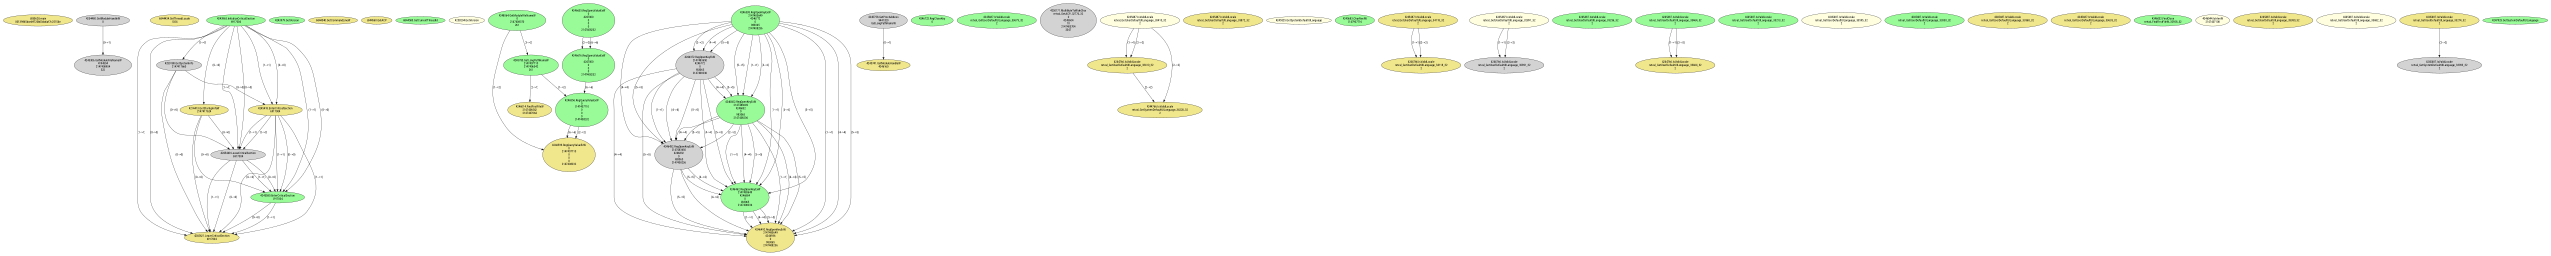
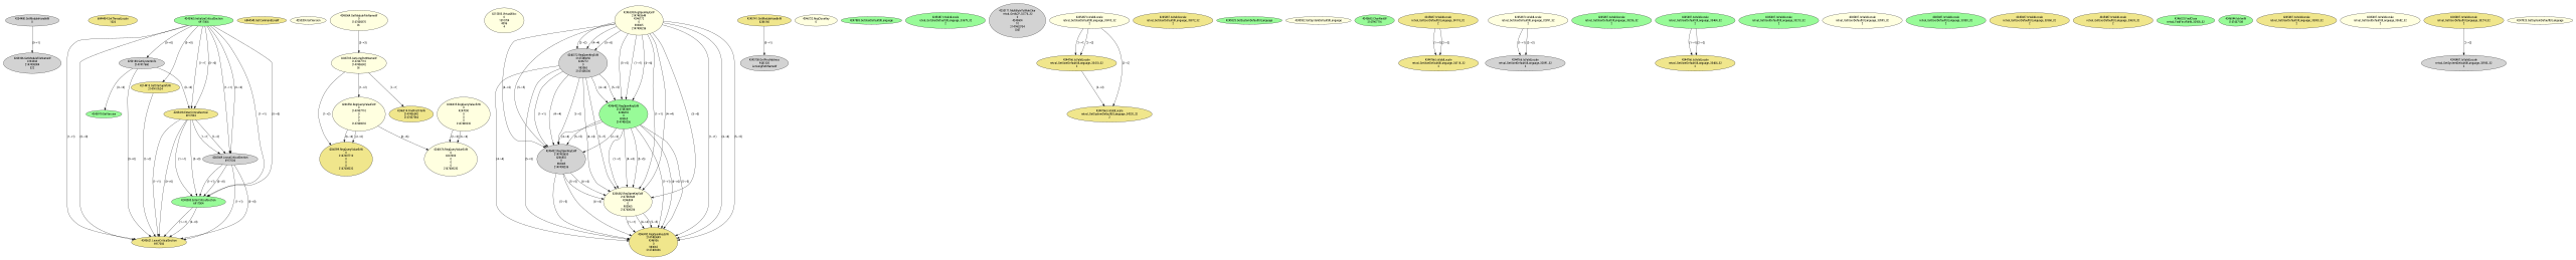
  digraph {
    fontname="Roboto Condensed"
    node [fillcolor=khaki fontname="Roboto Condensed" style=filled]
    edge [fontname="Roboto Condensed"]
-   n1 [label="6850628.main\n00139865dceb9720b03da6af7c25154e"]
    n2 [fillcolor=lightgrey label="4254480.GetModuleHandleW\n0"]
    n3 [fillcolor=lightgrey label="4243306.GetModuleFileNameW\n4194304\n2147408904\n522"]
    n4 [label="6844434.SetThreadLocale\n1024"]
    n5 [fillcolor=palegreen label="4243965.InitializeCriticalSection\n6917004"]
    n6 [fillcolor=lightgrey label="4250188.GetSystemInfo\n2147417660"]
    n7 [label="4214413.GetStartupInfoW\n2147417624"]
    n8 [label="4245418.EnterCriticalSection\n6917004"]
    n9 [fillcolor=lightgrey label="4245469.LeaveCriticalSection\n6917004"]
    n10 [fillcolor=palegreen label="4245580.EnterCriticalSection\n6917004"]
    n11 [label="4245621.LeaveCriticalSection\n6917004"]
    n12 [fillcolor=palegreen label="4243979.GetVersion\n"]
    n13 [label="6844540.GetCommandLineW\n"]
-   n14 [label="6844560.GetACP\n"]
-   n15 [fillcolor=palegreen label="6844580.GetCurrentThreadId\n"]
    n16 [fillcolor=lightyellow label="4250204.GetVersion\n"]
-   n17 [fillcolor=palegreen label="4248064.GetModuleFileNameW\n0\n2147408370\n261"]
-   n18 [fillcolor=palegreen label="4245785.GetLongPathNameW\n2147407710\n2147406542\n261"]
-   n19 [fillcolor=palegreen label="4246556.RegQueryValueExW\n0\n2147407710\n0\n0\n0\n2147408232"]
+   n17 [fillcolor=lightyellow label="4248064.GetModuleFileNameW\n0\n2147408370\n261"]
+   n18 [fillcolor=lightyellow label="4245785.GetLongPathNameW\n2147407710\n2147406542\n261"]
+   n19 [fillcolor=lightyellow label="4246556.RegQueryValueExW\n0\n2147407710\n0\n0\n0\n2147408232"]
    n20 [label="4246599.RegQueryValueExW\n0\n2147407710\n0\n0\n0\n2147408232"]
    n21 [label="4246014.FindFirstFileW\n2147406542\n2147407064"]
-   n23 [fillcolor=palegreen label="4246338.RegOpenKeyExW\n2147483649\n4246772\n0\n983065\n2147408236"]
+   n22 [fillcolor=lightyellow label="4215383.VirtualAlloc\n0\n1310704\n4096\n4"]
+   n23 [fillcolor=lightyellow label="4246338.RegOpenKeyExW\n2147483649\n4246772\n0\n983065\n2147408236"]
    n24 [fillcolor=lightgrey label="4246372.RegOpenKeyExW\n2147483650\n4246772\n0\n983065\n2147408236"]
    n25 [fillcolor=palegreen label="4246402.RegOpenKeyExW\n2147483649\n4246832\n0\n983065\n2147408236"]
    n26 [fillcolor=lightgrey label="4246432.RegOpenKeyExW\n2147483650\n4246832\n0\n983065\n2147408236"]
-   n27 [fillcolor=palegreen label="4246462.RegOpenKeyExW\n2147483649\n4246884\n0\n983065\n2147408236"]
+   n27 [fillcolor=lightyellow label="4246462.RegOpenKeyExW\n2147483649\n4246884\n0\n983065\n2147408236"]
    n28 [label="4246492.RegOpenKeyExW\n2147483649\n4246936\n0\n983065\n2147408236"]
    n29 [label="4245741.GetModuleHandleW\n4246160"]
    n30 [fillcolor=lightgrey label="4245758.GetProcAddress\n9441320\nGetLongPathNameW"]
-   n31 [fillcolor=palegreen label="4246676.RegQueryValueExW\n0\n4247000\n0\n0\n0\n2147408232"]
-   n32 [fillcolor=palegreen label="4246635.RegQueryValueExW\n0\n4247000\n0\n0\n0\n2147408232"]
-   n33 [fillcolor=palegreen label="4246722.RegCloseKey\n0"]
+   n31 [fillcolor=lightyellow label="4246676.RegQueryValueExW\n0\n4247000\n0\n0\n0\n2147408232"]
+   n32 [fillcolor=lightyellow label="4246635.RegQueryValueExW\n0\n4247000\n0\n0\n0\n2147408232"]
+   n33 [fillcolor=lightyellow label="4246722.RegCloseKey\n0"]
+   n34 [fillcolor=palegreen label="4247883.GetUserDefaultUILanguage\n"]
    n35 [fillcolor=palegreen label="4245487.IsValidLocale\nretval_GetUserDefaultUILanguage_33679_32\n2"]
    n36 [fillcolor=lightgrey label="4250171.MultiByteToWideChar\nretval_GetACP_32774_32\n0\n4243604\n10\n2147403704\n2047"]
    n37 [fillcolor=lightyellow label="4245487.IsValidLocale\nretval_GetUserDefaultUILanguage_33410_32\n2"]
    n38 [label="4244766.IsValidLocale\nretval_GetUserDefaultUILanguage_33410_32\n2"]
    n39 [label="4244766.IsValidLocale\nretval_GetSystemDefaultUILanguage_34220_32\n2"]
    n40 [label="4245487.IsValidLocale\nretval_GetUserDefaultUILanguage_33872_32\n2"]
-   n41 [fillcolor=lightyellow label="4245525.GetSystemDefaultUILanguage\n"]
+   n41 [fillcolor=palegreen label="4245525.GetSystemDefaultUILanguage\n"]
+   n42 [fillcolor=lightyellow label="4245552.GetSystemDefaultUILanguage\n"]
    n43 [fillcolor=palegreen label="4245683.CharNextW\n2147907716"]
    n44 [label="4245487.IsValidLocale\nretval_GetUserDefaultUILanguage_34118_32\n2"]
    n45 [label="4244766.IsValidLocale\nretval_GetUserDefaultUILanguage_34118_32\n2"]
    n46 [fillcolor=lightyellow label="4245487.IsValidLocale\nretval_GetUserDefaultUILanguage_32891_32\n2"]
    n47 [fillcolor=lightgrey label="4244766.IsValidLocale\nretval_GetUserDefaultUILanguage_32891_32\n2"]
    n48 [fillcolor=palegreen label="4245487.IsValidLocale\nretval_GetUserDefaultUILanguage_33236_32\n2"]
    n49 [fillcolor=palegreen label="4245487.IsValidLocale\nretval_GetUserDefaultUILanguage_33464_32\n2"]
    n50 [label="4244766.IsValidLocale\nretval_GetUserDefaultUILanguage_33464_32\n2"]
    n51 [fillcolor=palegreen label="4245487.IsValidLocale\nretval_GetUserDefaultUILanguage_33213_32\n2"]
    n52 [fillcolor=lightyellow label="4245487.IsValidLocale\nretval_GetUserDefaultUILanguage_33595_32\n2"]
    n53 [fillcolor=palegreen label="4245487.IsValidLocale\nretval_GetUserDefaultUILanguage_33330_32\n2"]
    n54 [label="4245487.IsValidLocale\nretval_GetUserDefaultUILanguage_33368_32\n2"]
    n55 [label="4245487.IsValidLocale\nretval_GetUserDefaultUILanguage_33633_32\n2"]
    n56 [fillcolor=palegreen label="4246032.FindClose\nretval_FindFirstFileW_32928_32"]
-   n57 [fillcolor=lightyellow label="4246044.lstrlenW\n2147407108"]
+   n57 [fillcolor=palegreen label="4246044.lstrlenW\n2147407108"]
    n58 [label="4245487.IsValidLocale\nretval_GetUserDefaultUILanguage_33380_32\n2"]
    n59 [fillcolor=lightyellow label="4245487.IsValidLocale\nretval_GetUserDefaultUILanguage_33682_32\n2"]
    n60 [label="4245487.IsValidLocale\nretval_GetUserDefaultUILanguage_33274_32\n2"]
    n61 [fillcolor=lightgrey label="4245487.IsValidLocale\nretval_GetSystemDefaultUILanguage_33933_32\n2"]
-   n62 [fillcolor=palegreen label="4247923.GetSystemDefaultUILanguage\n"]
+   n62 [fillcolor=lightyellow label="4247923.GetSystemDefaultUILanguage\n"]
    n2 -> n3 [label="(0-->1)"]
    n5 -> n6 [label="(0-->0)"]
    n5 -> n7 [label="(0-->0)"]
    n5 -> n8 [label="(1-->1)"]
    n5 -> n8 [label="(0-->0)"]
    n5 -> n9 [label="(1-->1)"]
    n5 -> n9 [label="(0-->0)"]
    n5 -> n10 [label="(1-->1)"]
    n5 -> n10 [label="(0-->0)"]
    n5 -> n11 [label="(1-->1)"]
    n5 -> n11 [label="(0-->0)"]
    n6 -> n8 [label="(0-->0)"]
-   n6 -> n9 [label="(0-->0)"]
+   n6 -> n12 [label="(0-->0)"]
    n6 -> n11 [label="(0-->0)"]
-   n7 -> n9 [label="(0-->0)"]
-   n7 -> n10 [label="(0-->0)"]
    n7 -> n11 [label="(0-->0)"]
    n8 -> n9 [label="(1-->1)"]
    n8 -> n9 [label="(0-->0)"]
    n8 -> n10 [label="(1-->1)"]
    n8 -> n10 [label="(0-->0)"]
    n8 -> n11 [label="(1-->1)"]
    n8 -> n11 [label="(0-->0)"]
    n9 -> n10 [label="(1-->1)"]
    n9 -> n10 [label="(0-->0)"]
    n9 -> n11 [label="(1-->1)"]
    n9 -> n11 [label="(0-->0)"]
    n10 -> n11 [label="(1-->1)"]
    n10 -> n11 [label="(0-->0)"]
    n17 -> n18 [label="(3-->3)"]
    n18 -> n19 [label="(1-->2)"]
-   n17 -> n20 [label="(1-->2)"]
+   n18 -> n20 [label="(1-->2)"]
    n18 -> n21 [label="(2-->1)"]
    n19 -> n20 [label="(2-->2)"]
    n19 -> n20 [label="(6-->6)"]
-   n31 -> n19 [label="(6-->6)"]
+   n19 -> n31 [label="(6-->6)"]
    n23 -> n24 [label="(2-->2)"]
    n23 -> n24 [label="(4-->4)"]
    n23 -> n24 [label="(5-->5)"]
    n23 -> n25 [label="(1-->1)"]
    n23 -> n25 [label="(4-->4)"]
    n23 -> n25 [label="(5-->5)"]
    n23 -> n26 [label="(4-->4)"]
    n23 -> n26 [label="(5-->5)"]
    n23 -> n27 [label="(1-->1)"]
    n23 -> n27 [label="(4-->4)"]
    n23 -> n27 [label="(5-->5)"]
    n23 -> n28 [label="(1-->1)"]
    n23 -> n28 [label="(4-->4)"]
    n23 -> n28 [label="(5-->5)"]
    n24 -> n25 [label="(4-->4)"]
    n24 -> n25 [label="(5-->5)"]
    n24 -> n26 [label="(1-->1)"]
    n24 -> n26 [label="(4-->4)"]
    n24 -> n26 [label="(5-->5)"]
    n24 -> n27 [label="(4-->4)"]
    n24 -> n27 [label="(5-->5)"]
    n24 -> n28 [label="(4-->4)"]
    n24 -> n28 [label="(5-->5)"]
    n25 -> n26 [label="(2-->2)"]
    n25 -> n26 [label="(4-->4)"]
    n25 -> n26 [label="(5-->5)"]
    n25 -> n27 [label="(1-->1)"]
    n25 -> n27 [label="(4-->4)"]
    n25 -> n27 [label="(5-->5)"]
    n25 -> n28 [label="(1-->1)"]
    n25 -> n28 [label="(4-->4)"]
    n25 -> n28 [label="(5-->5)"]
    n26 -> n27 [label="(4-->4)"]
    n26 -> n27 [label="(5-->5)"]
    n26 -> n28 [label="(4-->4)"]
    n26 -> n28 [label="(5-->5)"]
    n27 -> n28 [label="(1-->1)"]
    n27 -> n28 [label="(4-->4)"]
    n27 -> n28 [label="(5-->5)"]
-   n30 -> n29 [label="(0-->1)"]
+   n29 -> n30 [label="(0-->1)"]
    n32 -> n31 [label="(2-->2)"]
    n32 -> n31 [label="(6-->6)"]
    n37 -> n38 [label="(1-->1)"]
    n37 -> n38 [label="(2-->2)"]
    n37 -> n39 [label="(2-->2)"]
    n38 -> n39 [label="(2-->2)"]
    n44 -> n45 [label="(1-->1)"]
    n44 -> n45 [label="(2-->2)"]
    n46 -> n47 [label="(1-->1)"]
    n46 -> n47 [label="(2-->2)"]
    n49 -> n50 [label="(1-->1)"]
    n49 -> n50 [label="(2-->2)"]
    n60 -> n61 [label="(2-->2)"]
  }
